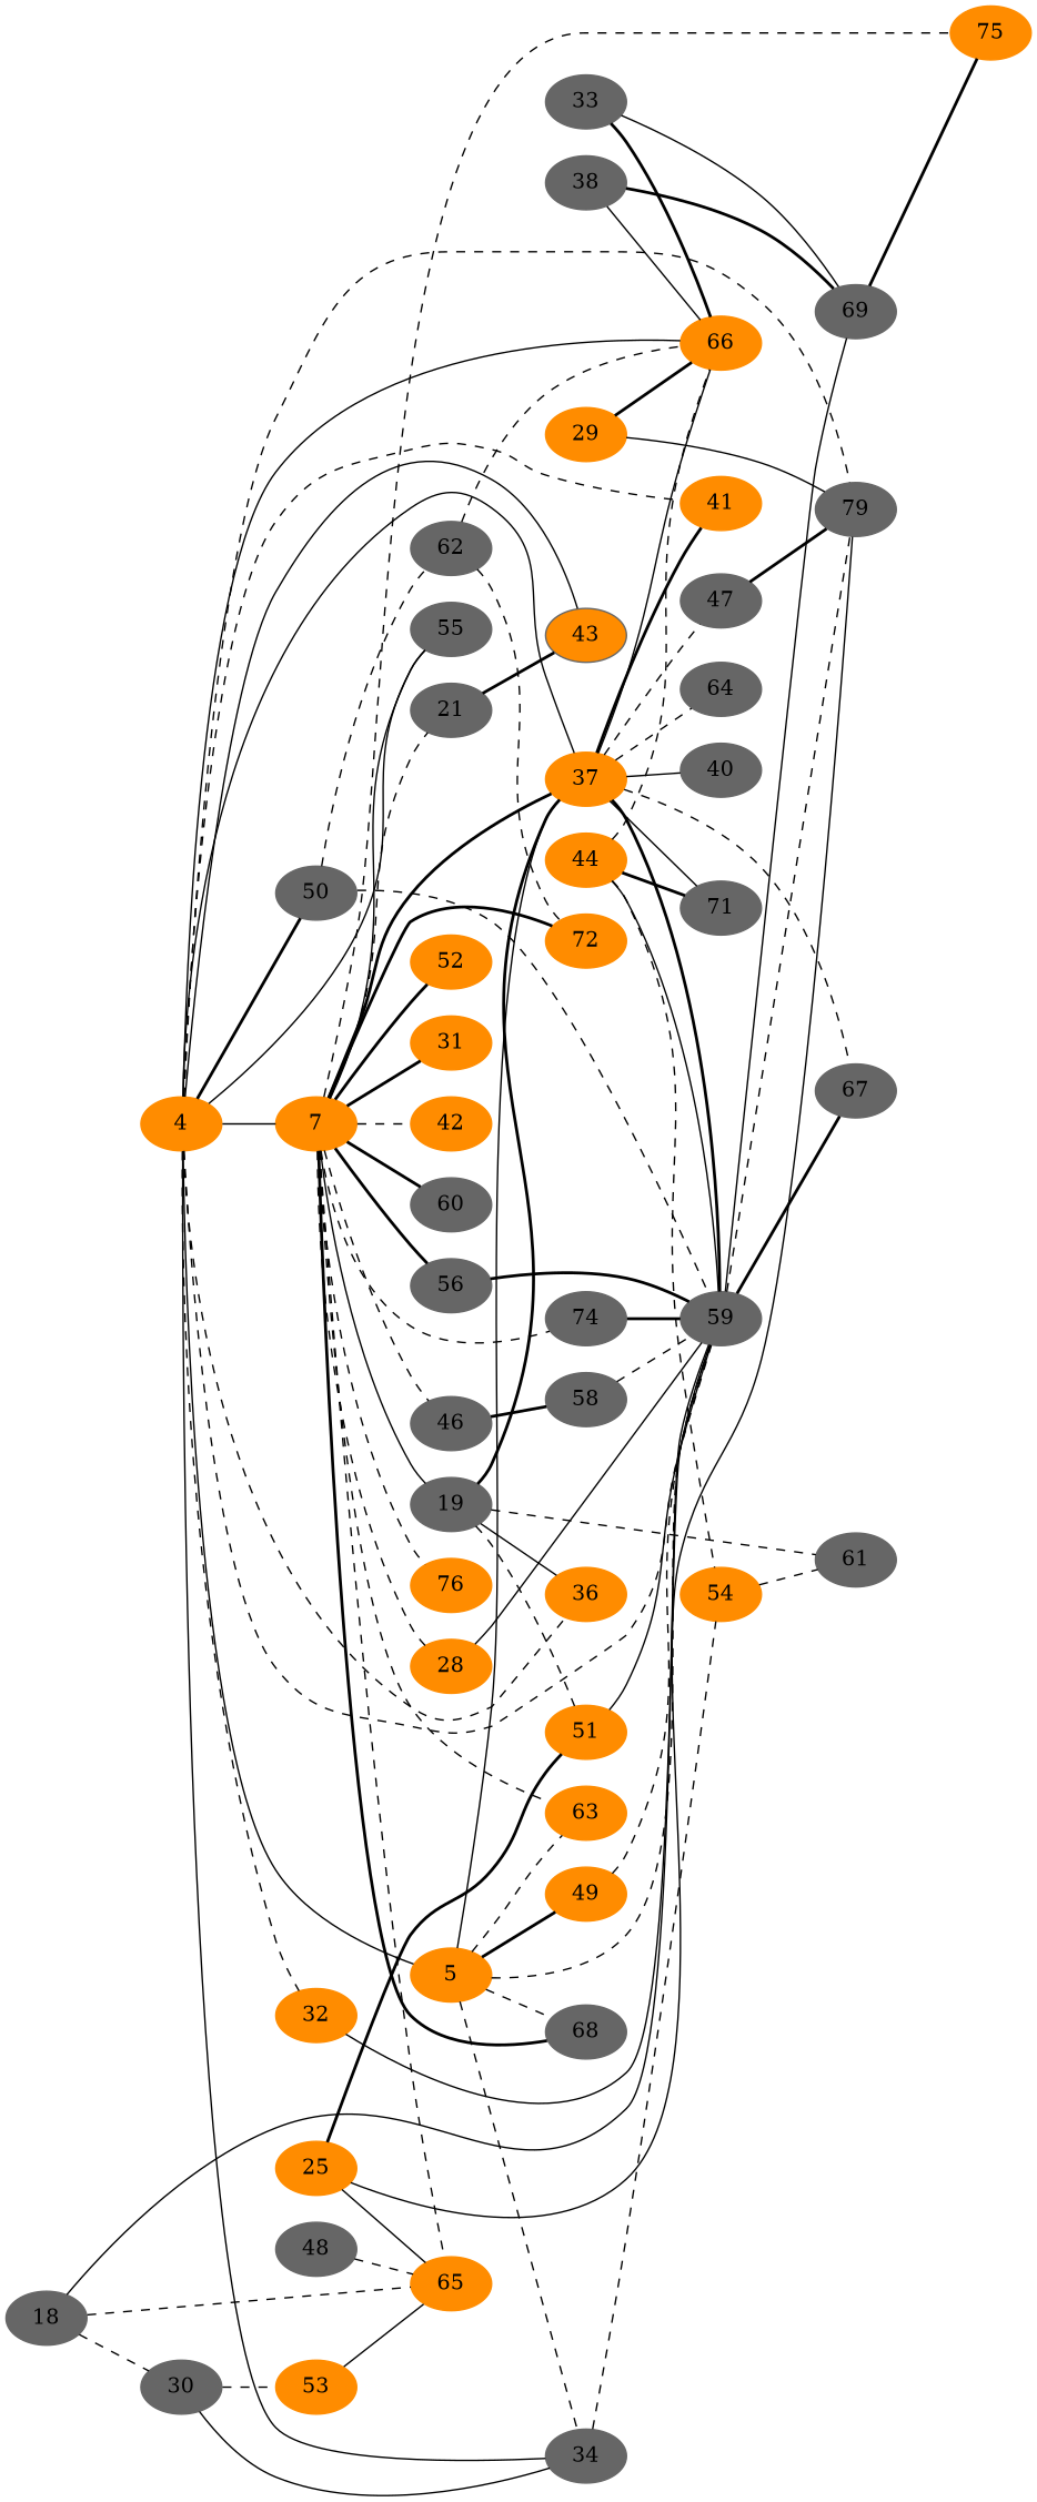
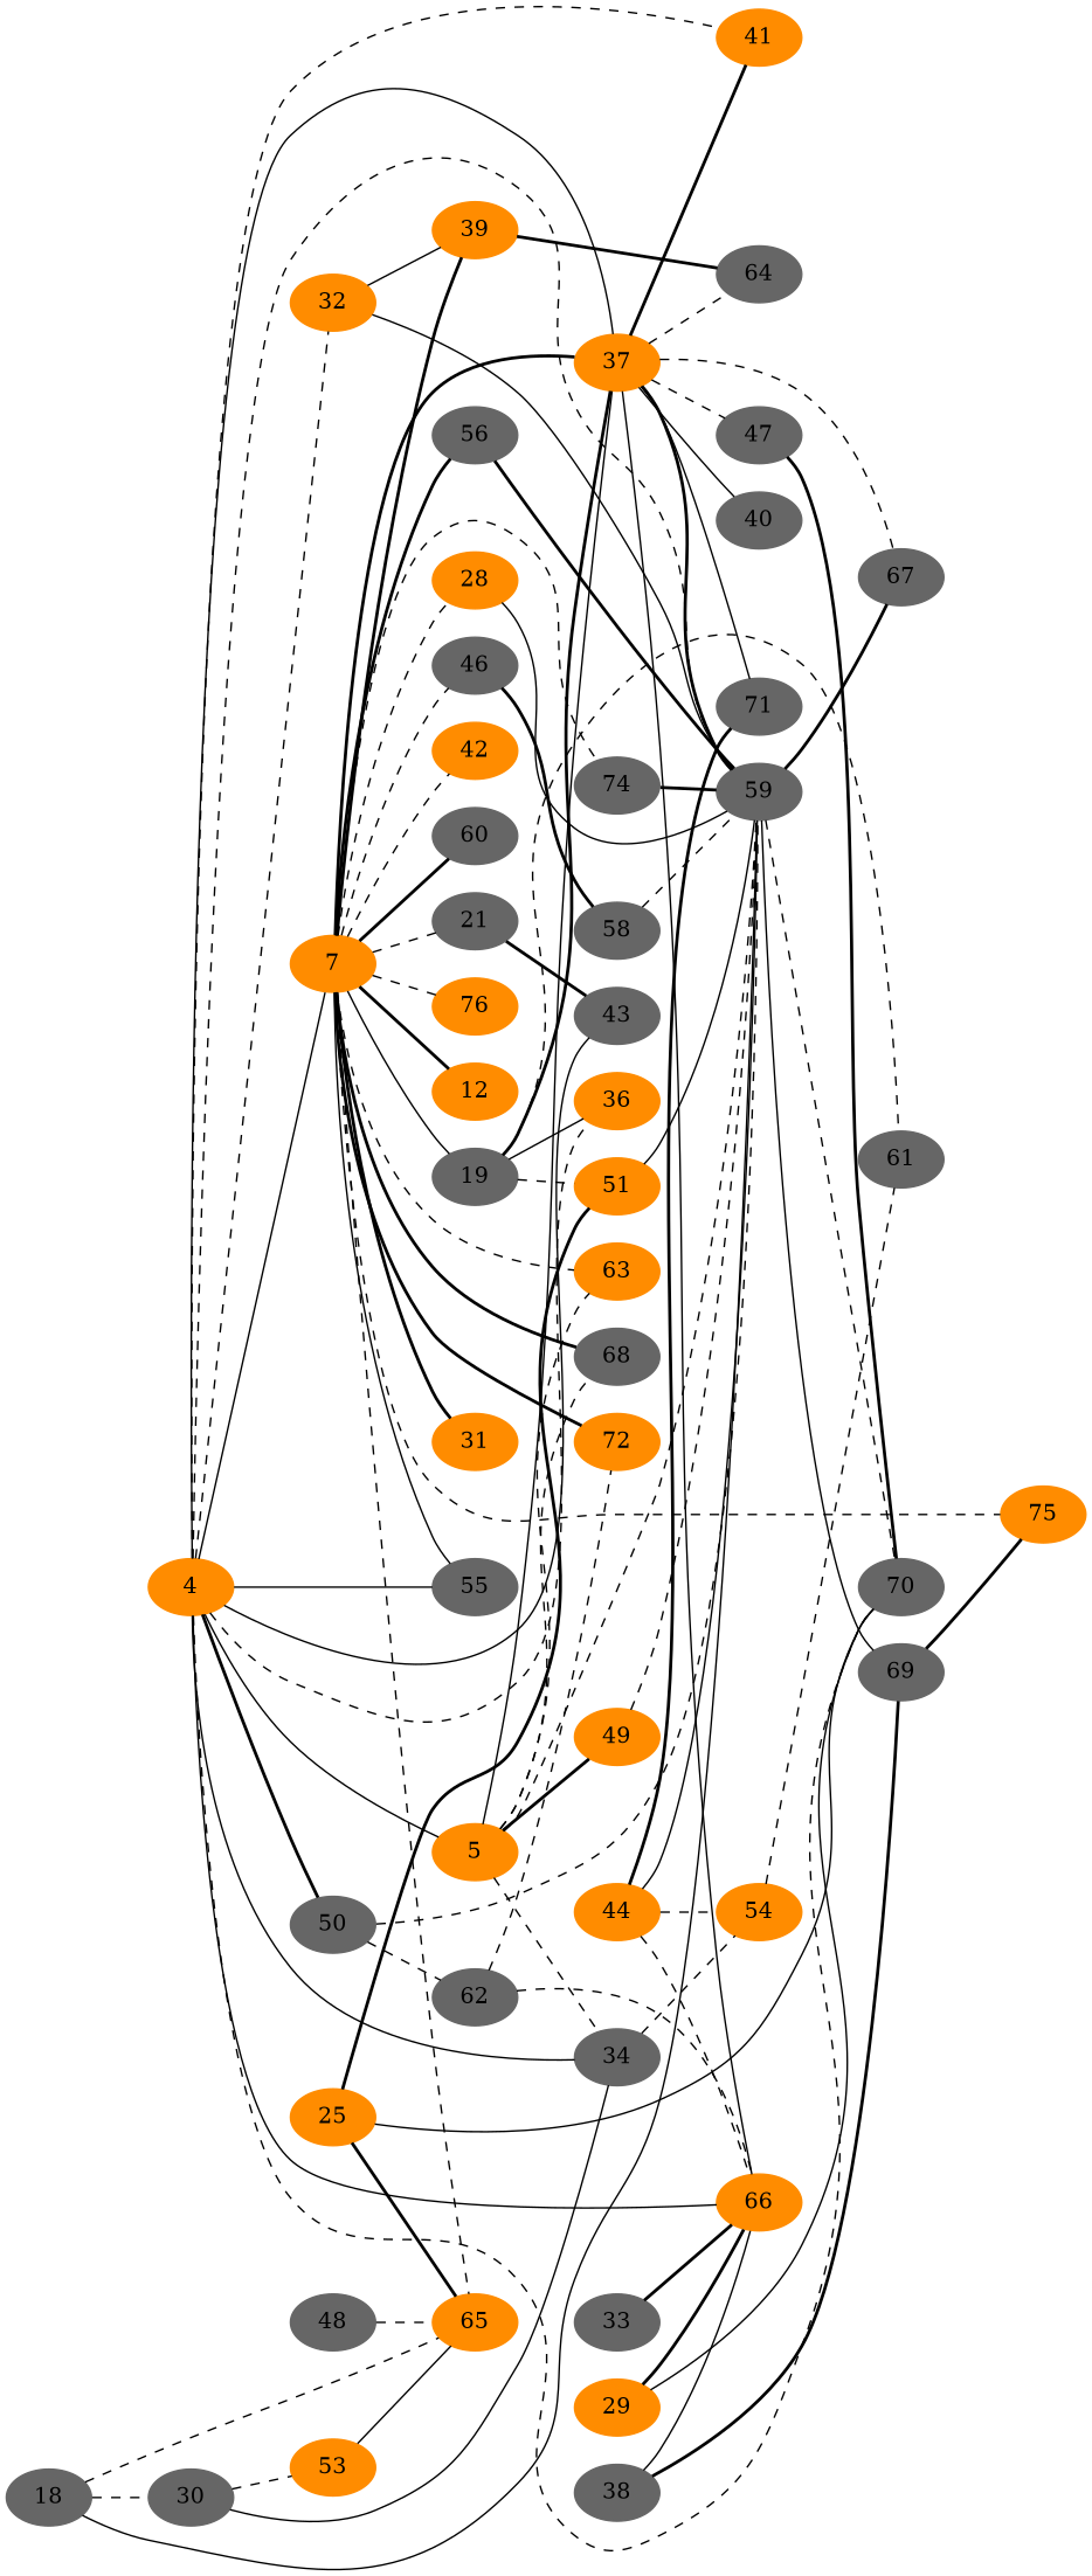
  graph {
    rankdir=LR
    node [color=gray40 style=filled]
    edge [style=dashed]
    5 [color=darkorange super="+1"]
    34 [super="+16"]
    37 [color=darkorange super="+8+14"]
    59 [super="+22+10+57"]
    49 [color=darkorange]
    63 [color=darkorange]
    68
    4 [color=darkorange]
    7 [color=darkorange super="+3+2"]
    32 [color=darkorange]
    36 [color=darkorange]
    41 [color=darkorange super="+24"]
-   43 [fillcolor=darkorange]
+   43
    50
    55
    66 [color=darkorange super="+23"]
-   70 [super="+13" label=79]
-   12 [color=darkorange label=52]
+   70 [super="+13"]
+   12 [color=darkorange]
    19 [super="+17"]
    21
    28 [color=darkorange]
    31 [color=darkorange]
+   39 [color=darkorange]
    42 [color=darkorange]
    46
    56
    60
    65 [color=darkorange super="+15+20"]
    72 [color=darkorange]
    74
    75 [color=darkorange super="+52"]
    76 [color=darkorange]
    54 [color=darkorange]
    40
    47
    64
    67
    71
    62
    69 [super="+26"]
    51 [color=darkorange super="+27+45"]
    61
    58
    18
    30
    53 [color=darkorange]
    25 [color=darkorange]
    29 [color=darkorange]
    33
    48
    38
    44 [color=darkorange]
    5 -- 34
    5 -- 37 [style=solid weight=4]
    5 -- 59 [weight=5]
    5 -- 49 [style=bold]
    5 -- 63
    5 -- 68
    34 -- 54
    37 -- 59 [style=bold weight=4]
    37 -- 41 [style=bold]
    37 -- 66 [style=solid]
    37 -- 40 [style=solid]
    37 -- 47
    37 -- 64
    37 -- 67
    37 -- 71 [style=solid]
    59 -- 70
    59 -- 67 [style=bold]
    59 -- 69 [style=solid weight=3]
    49 -- 59
    4 -- 5 [style=solid weight=2]
    4 -- 34 [style=solid weight=2]
    4 -- 37 [style=solid weight=2]
    4 -- 59 [weight=3]
    4 -- 7 [style=solid weight=3]
    4 -- 32
    4 -- 36
    4 -- 41 [weight=2]
    4 -- 43 [style=solid]
    4 -- 50 [style=bold]
    4 -- 55 [style=solid]
    4 -- 66 [style=solid weight=2]
    4 -- 70 [weight=2]
    7 -- 37 [style=bold weight=8]
    7 -- 63
    7 -- 68 [style=bold]
    7 -- 55 [style=solid]
    7 -- 12 [style=bold weight=2]
    7 -- 19 [style=solid weight=2]
    7 -- 21 [weight=2]
    7 -- 28
    7 -- 31 [style=bold]
+   7 -- 39 [style=bold]
    7 -- 42 [weight=2]
    7 -- 46 [weight=2]
    7 -- 56 [style=bold]
    7 -- 60 [style=bold weight=2]
    7 -- 65 [weight=5]
    7 -- 72 [style=bold]
    7 -- 74 [weight=2]
    7 -- 75 [weight=2]
    7 -- 76 [weight=2]
    32 -- 59 [style=solid]
+   32 -- 39 [style=solid]
    50 -- 59
    50 -- 62
    19 -- 37 [style=bold]
    19 -- 36 [style=solid]
    19 -- 51 [weight=2]
    19 -- 61
    21 -- 43 [style=bold]
    28 -- 59 [style=solid]
+   39 -- 64 [style=bold]
    46 -- 58 [style=bold]
    56 -- 59 [style=bold]
    74 -- 59 [style=bold weight=8]
    54 -- 61
    47 -- 70 [style=bold]
    62 -- 66
    62 -- 72
    69 -- 75 [style=bold]
    51 -- 59 [style=solid]
    58 -- 59
    18 -- 59 [style=solid]
    18 -- 65
    18 -- 30
    30 -- 34 [style=solid]
    30 -- 53
    53 -- 65 [style=solid]
    25 -- 70 [style=solid]
-   25 -- 65 [style=solid]
+   25 -- 65 [style=bold]
    25 -- 51 [style=bold]
    29 -- 66 [style=bold]
    29 -- 70 [style=solid]
    33 -- 66 [style=bold]
-   33 -- 69 [style=solid]
    48 -- 65
    38 -- 66 [style=solid]
    38 -- 69 [style=bold]
    44 -- 59 [style=solid]
    44 -- 66
    44 -- 54
    44 -- 71 [style=bold]
  }
